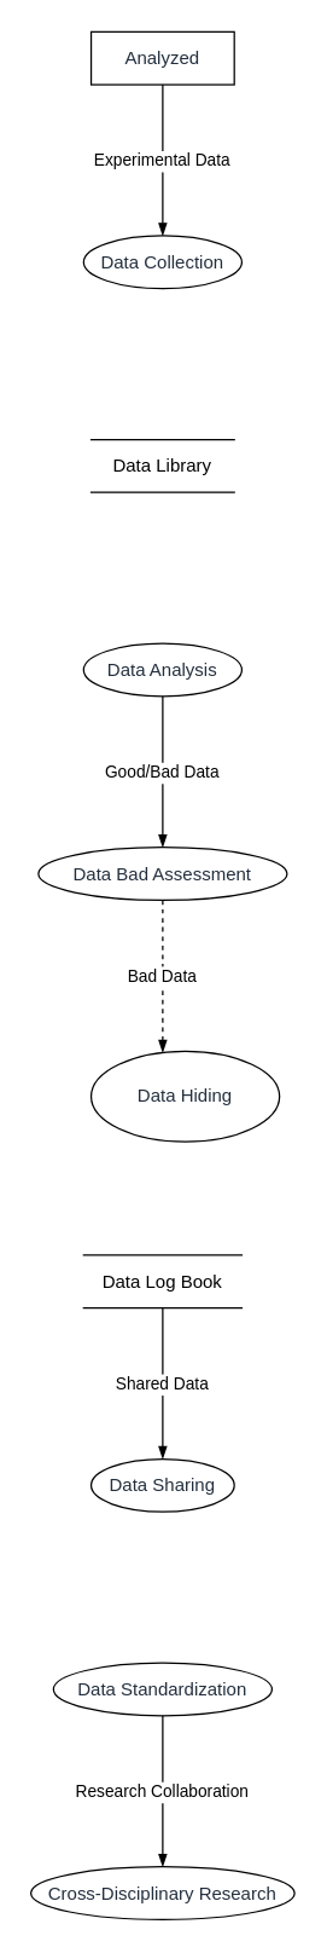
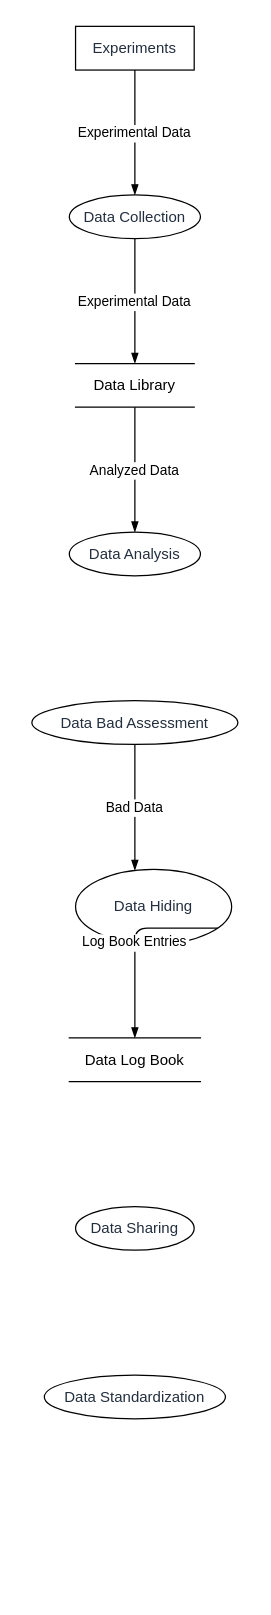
  <mxCell id="0" />
  <mxCell id="1" parent="0" />
- <mxCell id="2" value="Analyzed" style="shape=rectangle;whiteSpace=wrap;html=1;fillColor=#ffffff;strokeColor=#000000;align=center;verticalAlign=middle;fontColor=#232F3E;" vertex="1" parent="1"><mxGeometry x="60" width="95" height="35" as="geometry" y="20" /></mxCell>
+ <mxCell id="2" value="Experiments" style="shape=rectangle;whiteSpace=wrap;html=1;fillColor=#ffffff;strokeColor=#000000;align=center;verticalAlign=middle;fontColor=#232F3E;" vertex="1" parent="1"><mxGeometry x="60" width="95" height="35" as="geometry" y="20" /></mxCell>
  <mxCell id="3" value="Data Collection" style="shape=ellipse;perimeter=ellipsePerimeter;whiteSpace=wrap;html=1;fillColor=#ffffff;strokeColor=#000000;align=center;verticalAlign=middle;fontColor=#232F3E;" vertex="1" parent="1"><mxGeometry x="55" y="155" width="105" height="35" as="geometry" /></mxCell>
  <mxCell id="4" value="Data Library" style="html=1;dashed=0;whiteSpace=wrap;shape=partialRectangle;right=0;left=0;" vertex="1" parent="1"><mxGeometry x="60" y="290" width="95" height="35" as="geometry" /></mxCell>
  <mxCell id="5" value="Data Analysis" style="shape=ellipse;perimeter=ellipsePerimeter;whiteSpace=wrap;html=1;fillColor=#ffffff;strokeColor=#000000;align=center;verticalAlign=middle;fontColor=#232F3E;" vertex="1" parent="1"><mxGeometry x="55" y="425" width="105" height="35" as="geometry" /></mxCell>
  <mxCell id="6" value="Data Bad Assessment" style="shape=ellipse;perimeter=ellipsePerimeter;whiteSpace=wrap;html=1;fillColor=#ffffff;strokeColor=#000000;align=center;verticalAlign=middle;fontColor=#232F3E;" vertex="1" parent="1"><mxGeometry x="25" y="560" width="165" height="35" as="geometry" /></mxCell>
  <mxCell id="7" value="Data Hiding" style="shape=ellipse;perimeter=ellipsePerimeter;whiteSpace=wrap;html=1;fillColor=#ffffff;strokeColor=#000000;align=center;verticalAlign=middle;fontColor=#232F3E;" vertex="1" parent="1"><mxGeometry x="60" y="695" width="125" height="60" as="geometry" /></mxCell>
  <mxCell id="8" value="Data Log Book" style="html=1;dashed=0;whiteSpace=wrap;shape=partialRectangle;right=0;left=0;" vertex="1" parent="1"><mxGeometry x="55" y="830" width="105" height="35" as="geometry" /></mxCell>
  <mxCell id="9" value="Data Sharing" style="shape=ellipse;perimeter=ellipsePerimeter;whiteSpace=wrap;html=1;fillColor=#ffffff;strokeColor=#000000;align=center;verticalAlign=middle;fontColor=#232F3E;" vertex="1" parent="1"><mxGeometry x="60" y="965" width="95" height="35" as="geometry" /></mxCell>
  <mxCell id="10" value="Data Standardization" style="shape=ellipse;perimeter=ellipsePerimeter;whiteSpace=wrap;html=1;fillColor=#ffffff;strokeColor=#000000;align=center;verticalAlign=middle;fontColor=#232F3E;" vertex="1" parent="1"><mxGeometry x="35" y="1100" width="145" height="35" as="geometry" /></mxCell>
- <mxCell id="11" value="Cross-Disciplinary Research" style="shape=ellipse;perimeter=ellipsePerimeter;whiteSpace=wrap;html=1;fillColor=#ffffff;strokeColor=#000000;align=center;verticalAlign=middle;fontColor=#232F3E;" vertex="1" parent="1"><mxGeometry y="1235" width="175" height="35" as="geometry" x="20" /></mxCell>
  <mxCell id="12" value="Experimental Data" style="endArrow=blockThin;endFill=1;fontSize=11;orthogonal=1;noEdgeStyle=1;" edge="1" parent="1" source="2" target="3"><mxGeometry relative="1" as="geometry"><Array as="points"><mxPoint x="107.5" y="67" /><mxPoint x="107.5" y="143" /></Array></mxGeometry></mxCell>
- <mxCell id="15" value="Good/Bad Data" style="endArrow=blockThin;endFill=1;fontSize=11;orthogonal=1;noEdgeStyle=1;" edge="1" parent="1" source="5" target="6"><mxGeometry relative="1" as="geometry"><Array as="points"><mxPoint x="107.5" y="472" /><mxPoint x="107.5" y="548" /></Array></mxGeometry></mxCell>
- <mxCell id="16" value="Bad Data" style="endArrow=blockThin;endFill=1;fontSize=11;orthogonal=1;noEdgeStyle=1;dashed=1;" edge="1" parent="1" source="6" target="7"><mxGeometry relative="1" as="geometry"><Array as="points"><mxPoint x="107.5" y="607" /><mxPoint x="107.5" y="683" /></Array></mxGeometry></mxCell>
- <mxCell id="18" value="Shared Data" style="endArrow=blockThin;endFill=1;fontSize=11;orthogonal=1;noEdgeStyle=1;" edge="1" parent="1" source="8" target="9"><mxGeometry relative="1" as="geometry"><Array as="points"><mxPoint x="107.5" y="877" /><mxPoint x="107.5" y="953" /></Array></mxGeometry></mxCell>
- <mxCell id="19" value="Research Collaboration" style="endArrow=blockThin;endFill=1;fontSize=11;orthogonal=1;noEdgeStyle=1;" edge="1" parent="1" source="10" target="11"><mxGeometry relative="1" as="geometry"><Array as="points"><mxPoint x="107.5" y="1147" /><mxPoint x="107.5" y="1223" /></Array></mxGeometry></mxCell>
+ <mxCell id="13" value="Experimental Data" style="endArrow=blockThin;endFill=1;fontSize=11;orthogonal=1;noEdgeStyle=1;" edge="1" parent="1" source="3" target="4"><mxGeometry relative="1" as="geometry"><Array as="points"><mxPoint x="107.5" y="202" /><mxPoint x="107.5" y="278" /></Array></mxGeometry></mxCell>
+ <mxCell id="14" value="Analyzed Data" style="endArrow=blockThin;endFill=1;fontSize=11;orthogonal=1;noEdgeStyle=1;" edge="1" parent="1" source="4" target="5"><mxGeometry relative="1" as="geometry"><Array as="points"><mxPoint x="107.5" y="337" /><mxPoint x="107.5" y="413" /></Array></mxGeometry></mxCell>
+ <mxCell id="16" value="Bad Data" style="endArrow=blockThin;endFill=1;fontSize=11;orthogonal=1;noEdgeStyle=1;" edge="1" parent="1" source="6" target="7"><mxGeometry relative="1" as="geometry"><Array as="points"><mxPoint x="107.5" y="607" /><mxPoint x="107.5" y="683" /></Array></mxGeometry></mxCell>
+ <mxCell id="17" value="Log Book Entries" style="endArrow=blockThin;endFill=1;fontSize=11;orthogonal=1;noEdgeStyle=1;" edge="1" parent="1" source="7" target="8"><mxGeometry relative="1" as="geometry"><Array as="points"><mxPoint x="107.5" y="742" /><mxPoint x="107.5" y="818" /></Array></mxGeometry></mxCell>
